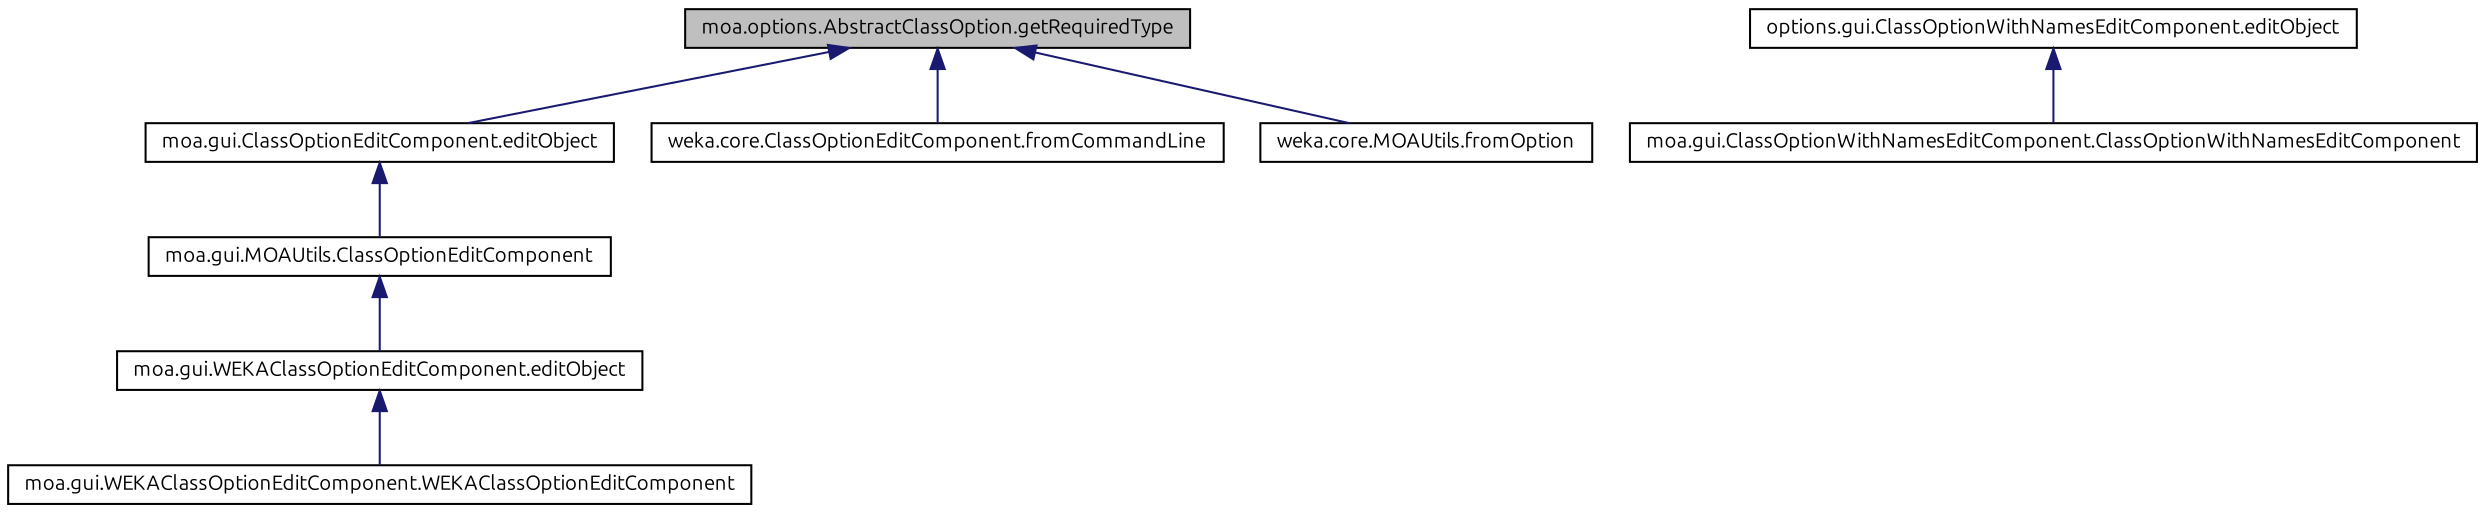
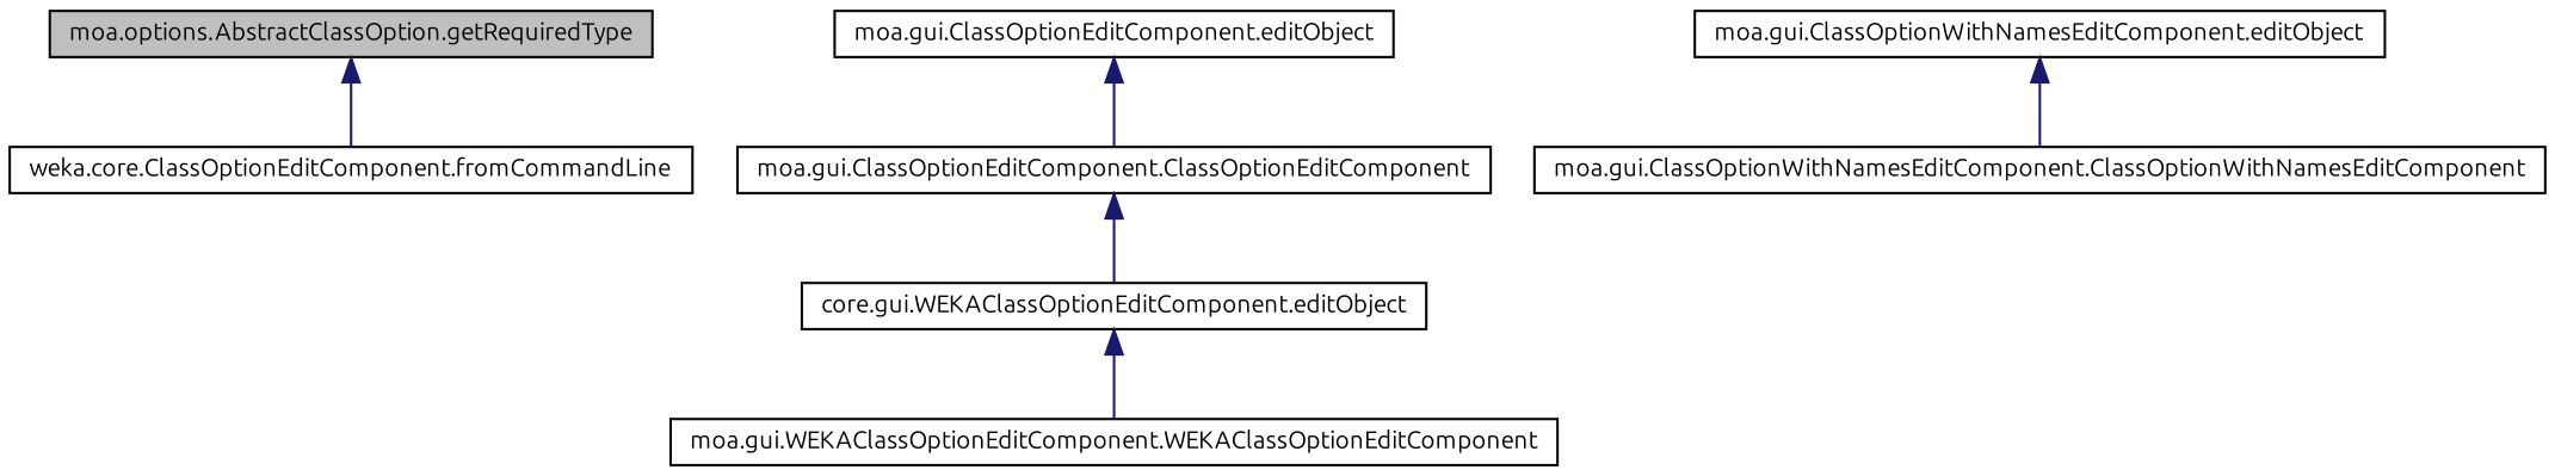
  digraph {
    fontname=Ubuntu
    rankdir=TB
    node [color=black fillcolor=white fontname=Ubuntu fontsize=10 shape=record style=filled]
    edge [color=midnightblue dir=back fontname=Ubuntu fontsize=10 labelfontname=Helvetica labelfontsize=10 style=solid]
    n1 [fillcolor=grey75 fontcolor=black height=0.2 label="moa.options.AbstractClassOption.getRequiredType" width=0.4]
    n2 [height=0.2 label="moa.gui.ClassOptionEditComponent.editObject" width=0.4]
    n3 [height=0.2 label="weka.core.ClassOptionEditComponent.fromCommandLine" width=0.4]
-   n4 [height=0.2 label="weka.core.MOAUtils.fromOption" width=0.4]
-   n5 [height=0.2 label="moa.gui.WEKAClassOptionEditComponent.editObject" width=0.4]
+   n5 [height=0.2 label="core.gui.WEKAClassOptionEditComponent.editObject" width=0.4]
    n6 [height=0.2 label="moa.gui.WEKAClassOptionEditComponent.WEKAClassOptionEditComponent" width=0.4]
-   n7 [height=0.2 label="options.gui.ClassOptionWithNamesEditComponent.editObject" width=0.4]
+   n7 [height=0.2 label="moa.gui.ClassOptionWithNamesEditComponent.editObject" width=0.4]
    n8 [height=0.2 label="moa.gui.ClassOptionWithNamesEditComponent.ClassOptionWithNamesEditComponent" width=0.4]
-   n9 [height=0.2 label="moa.gui.MOAUtils.ClassOptionEditComponent" width=0.4]
-   n1 -> n2
+   n9 [height=0.2 label="moa.gui.ClassOptionEditComponent.ClassOptionEditComponent" width=0.4]
    n1 -> n3
-   n1 -> n4
    n2 -> n9
    n5 -> n6
    n7 -> n8
    n9 -> n5
  }
